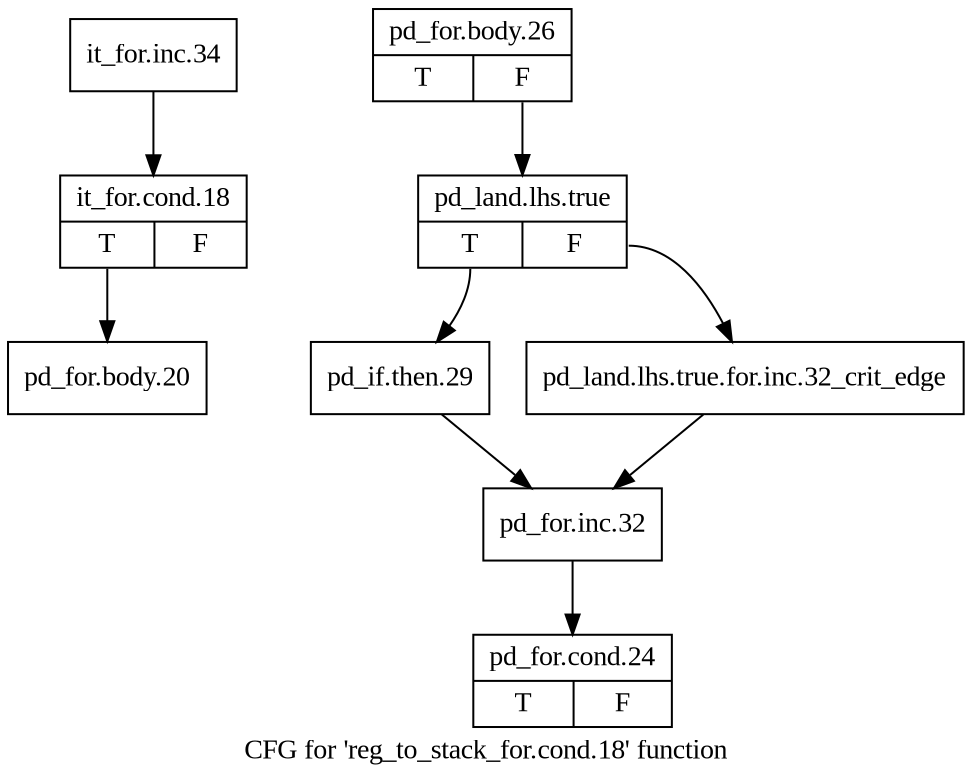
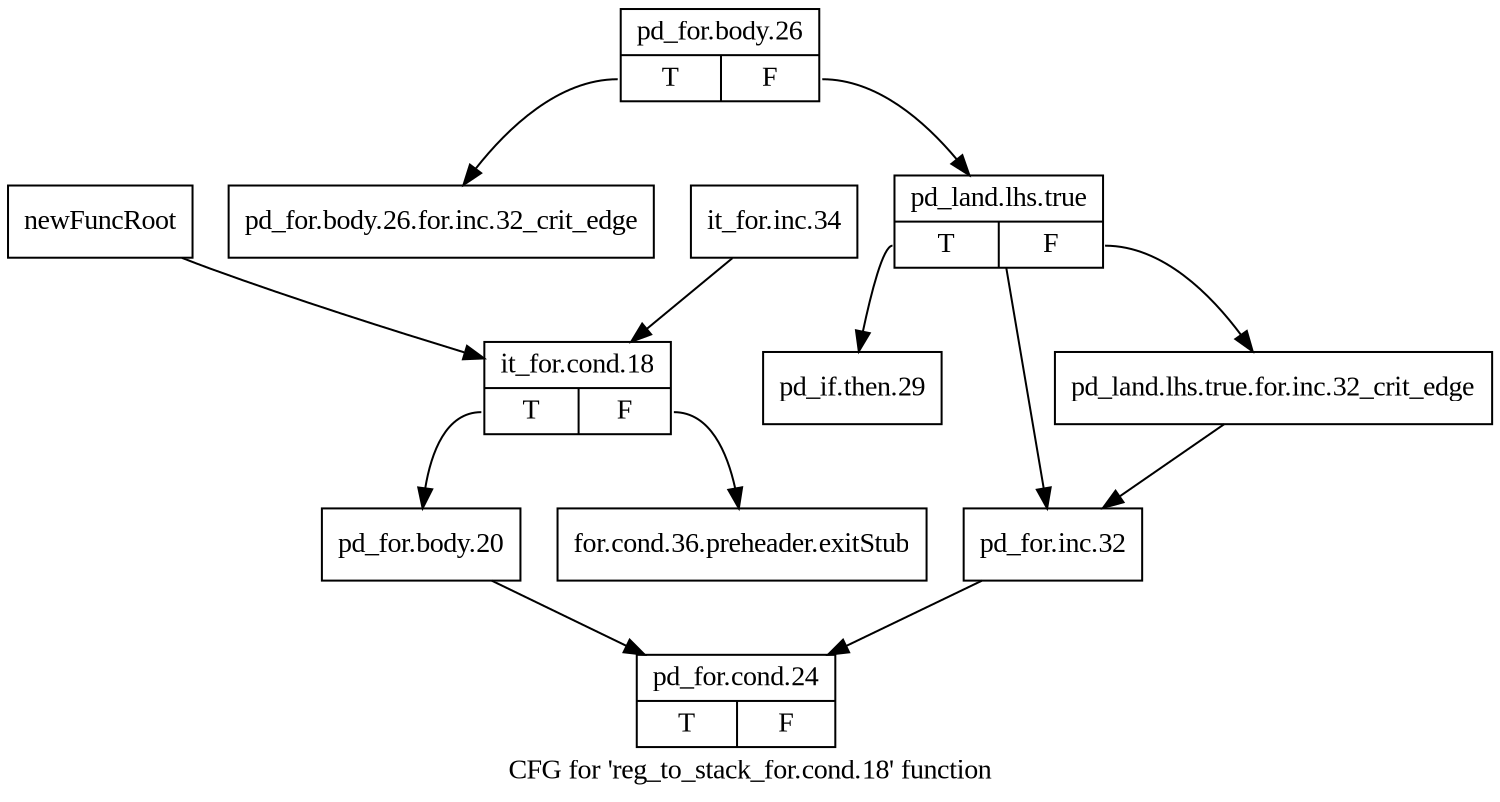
  digraph {
    fontname="Liberation Serif"
    label="CFG for 'reg_to_stack_for.cond.18' function"
    node [fontname="Liberation Serif" shape=record]
    edge [fontname="Liberation Serif"]
+   n1 [label="{newFuncRoot}"]
    n2 [label="{it_for.cond.18|{<s0>T|<s1>F}}"]
+   n3 [label="{for.cond.36.preheader.exitStub}"]
    n4 [label="{pd_for.body.20}"]
    n5 [label="{pd_for.cond.24|{<s0>T|<s1>F}}"]
    n6 [label="{pd_for.body.26|{<s0>T|<s1>F}}"]
+   n7 [label="{pd_for.body.26.for.inc.32_crit_edge}"]
    n8 [label="{pd_land.lhs.true|{<s0>T|<s1>F}}"]
    n9 [label="{it_for.inc.34}"]
    n10 [label="{pd_if.then.29}"]
    n11 [label="{pd_land.lhs.true.for.inc.32_crit_edge}"]
    n12 [label="{pd_for.inc.32}"]
+   n1 -> n2
+   n2 -> n3 [tailport=s1]
    n2 -> n4 [tailport=s0]
+   n4 -> n5
+   n6 -> n7 [tailport=s0]
    n6 -> n8 [tailport=s1]
    n8 -> n10 [tailport=s0]
    n8 -> n11 [tailport=s1]
    n9 -> n2
-   n10 -> n12
+   n8 -> n12
    n11 -> n12
    n12 -> n5
  }
